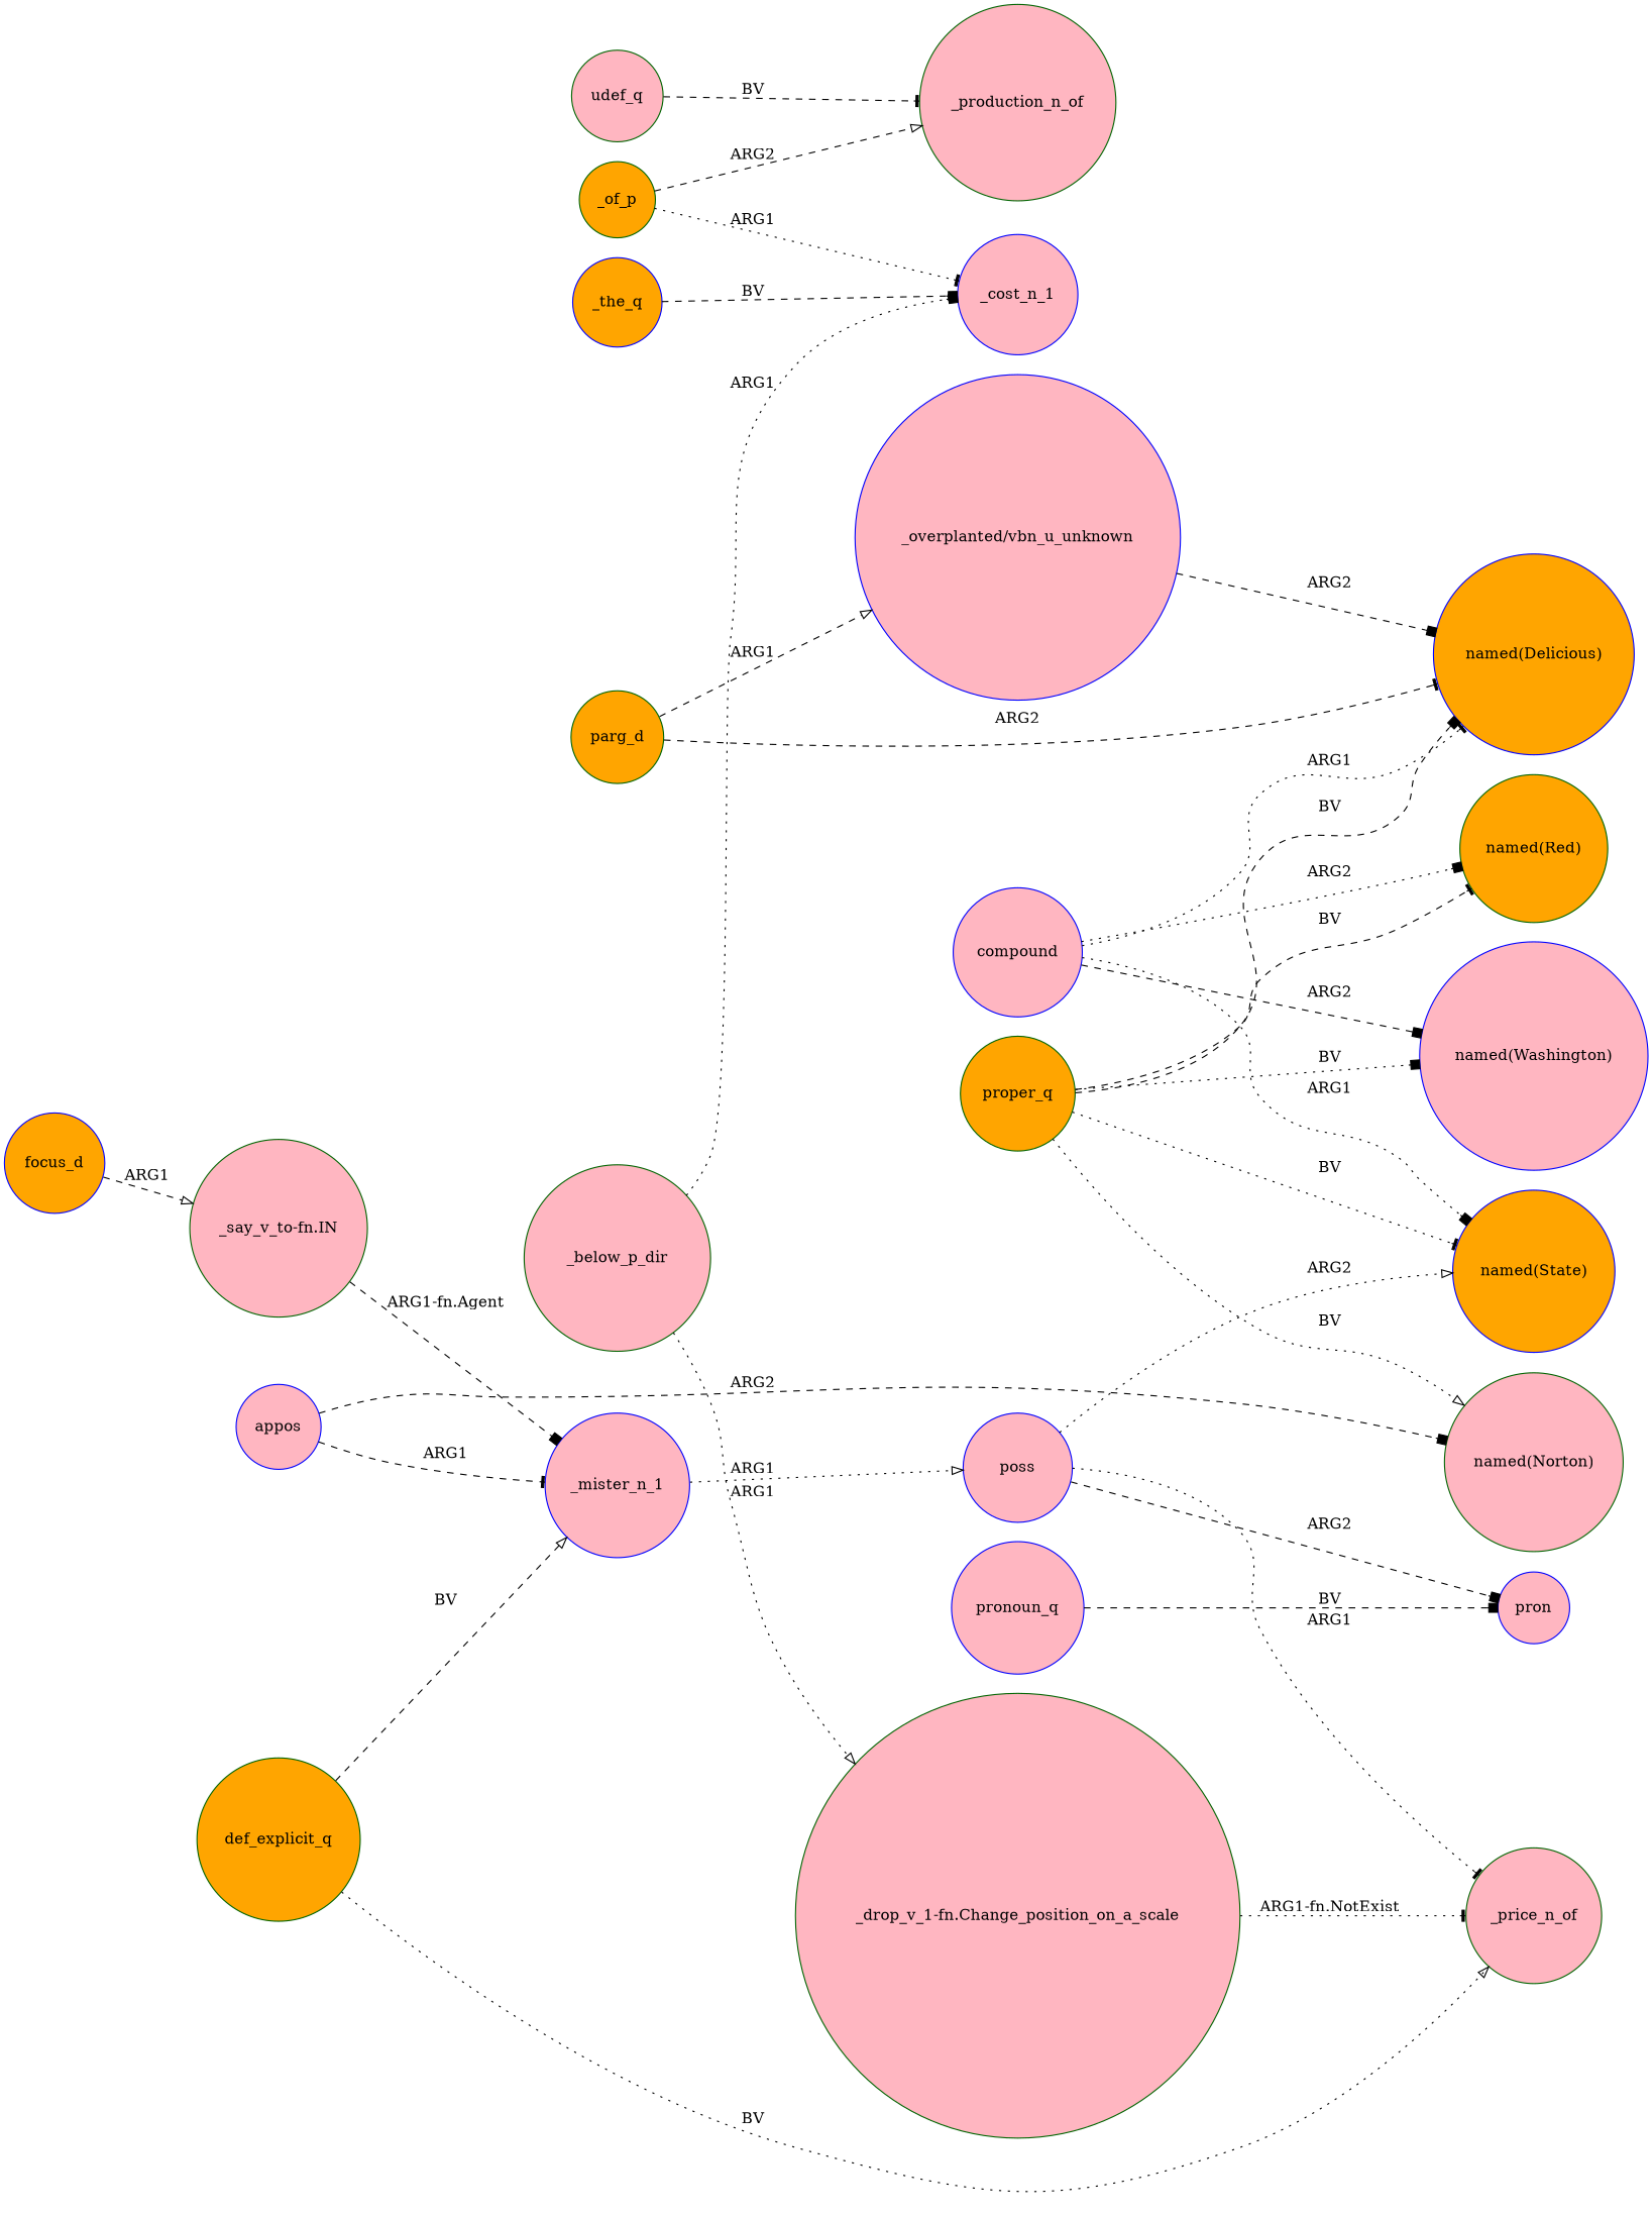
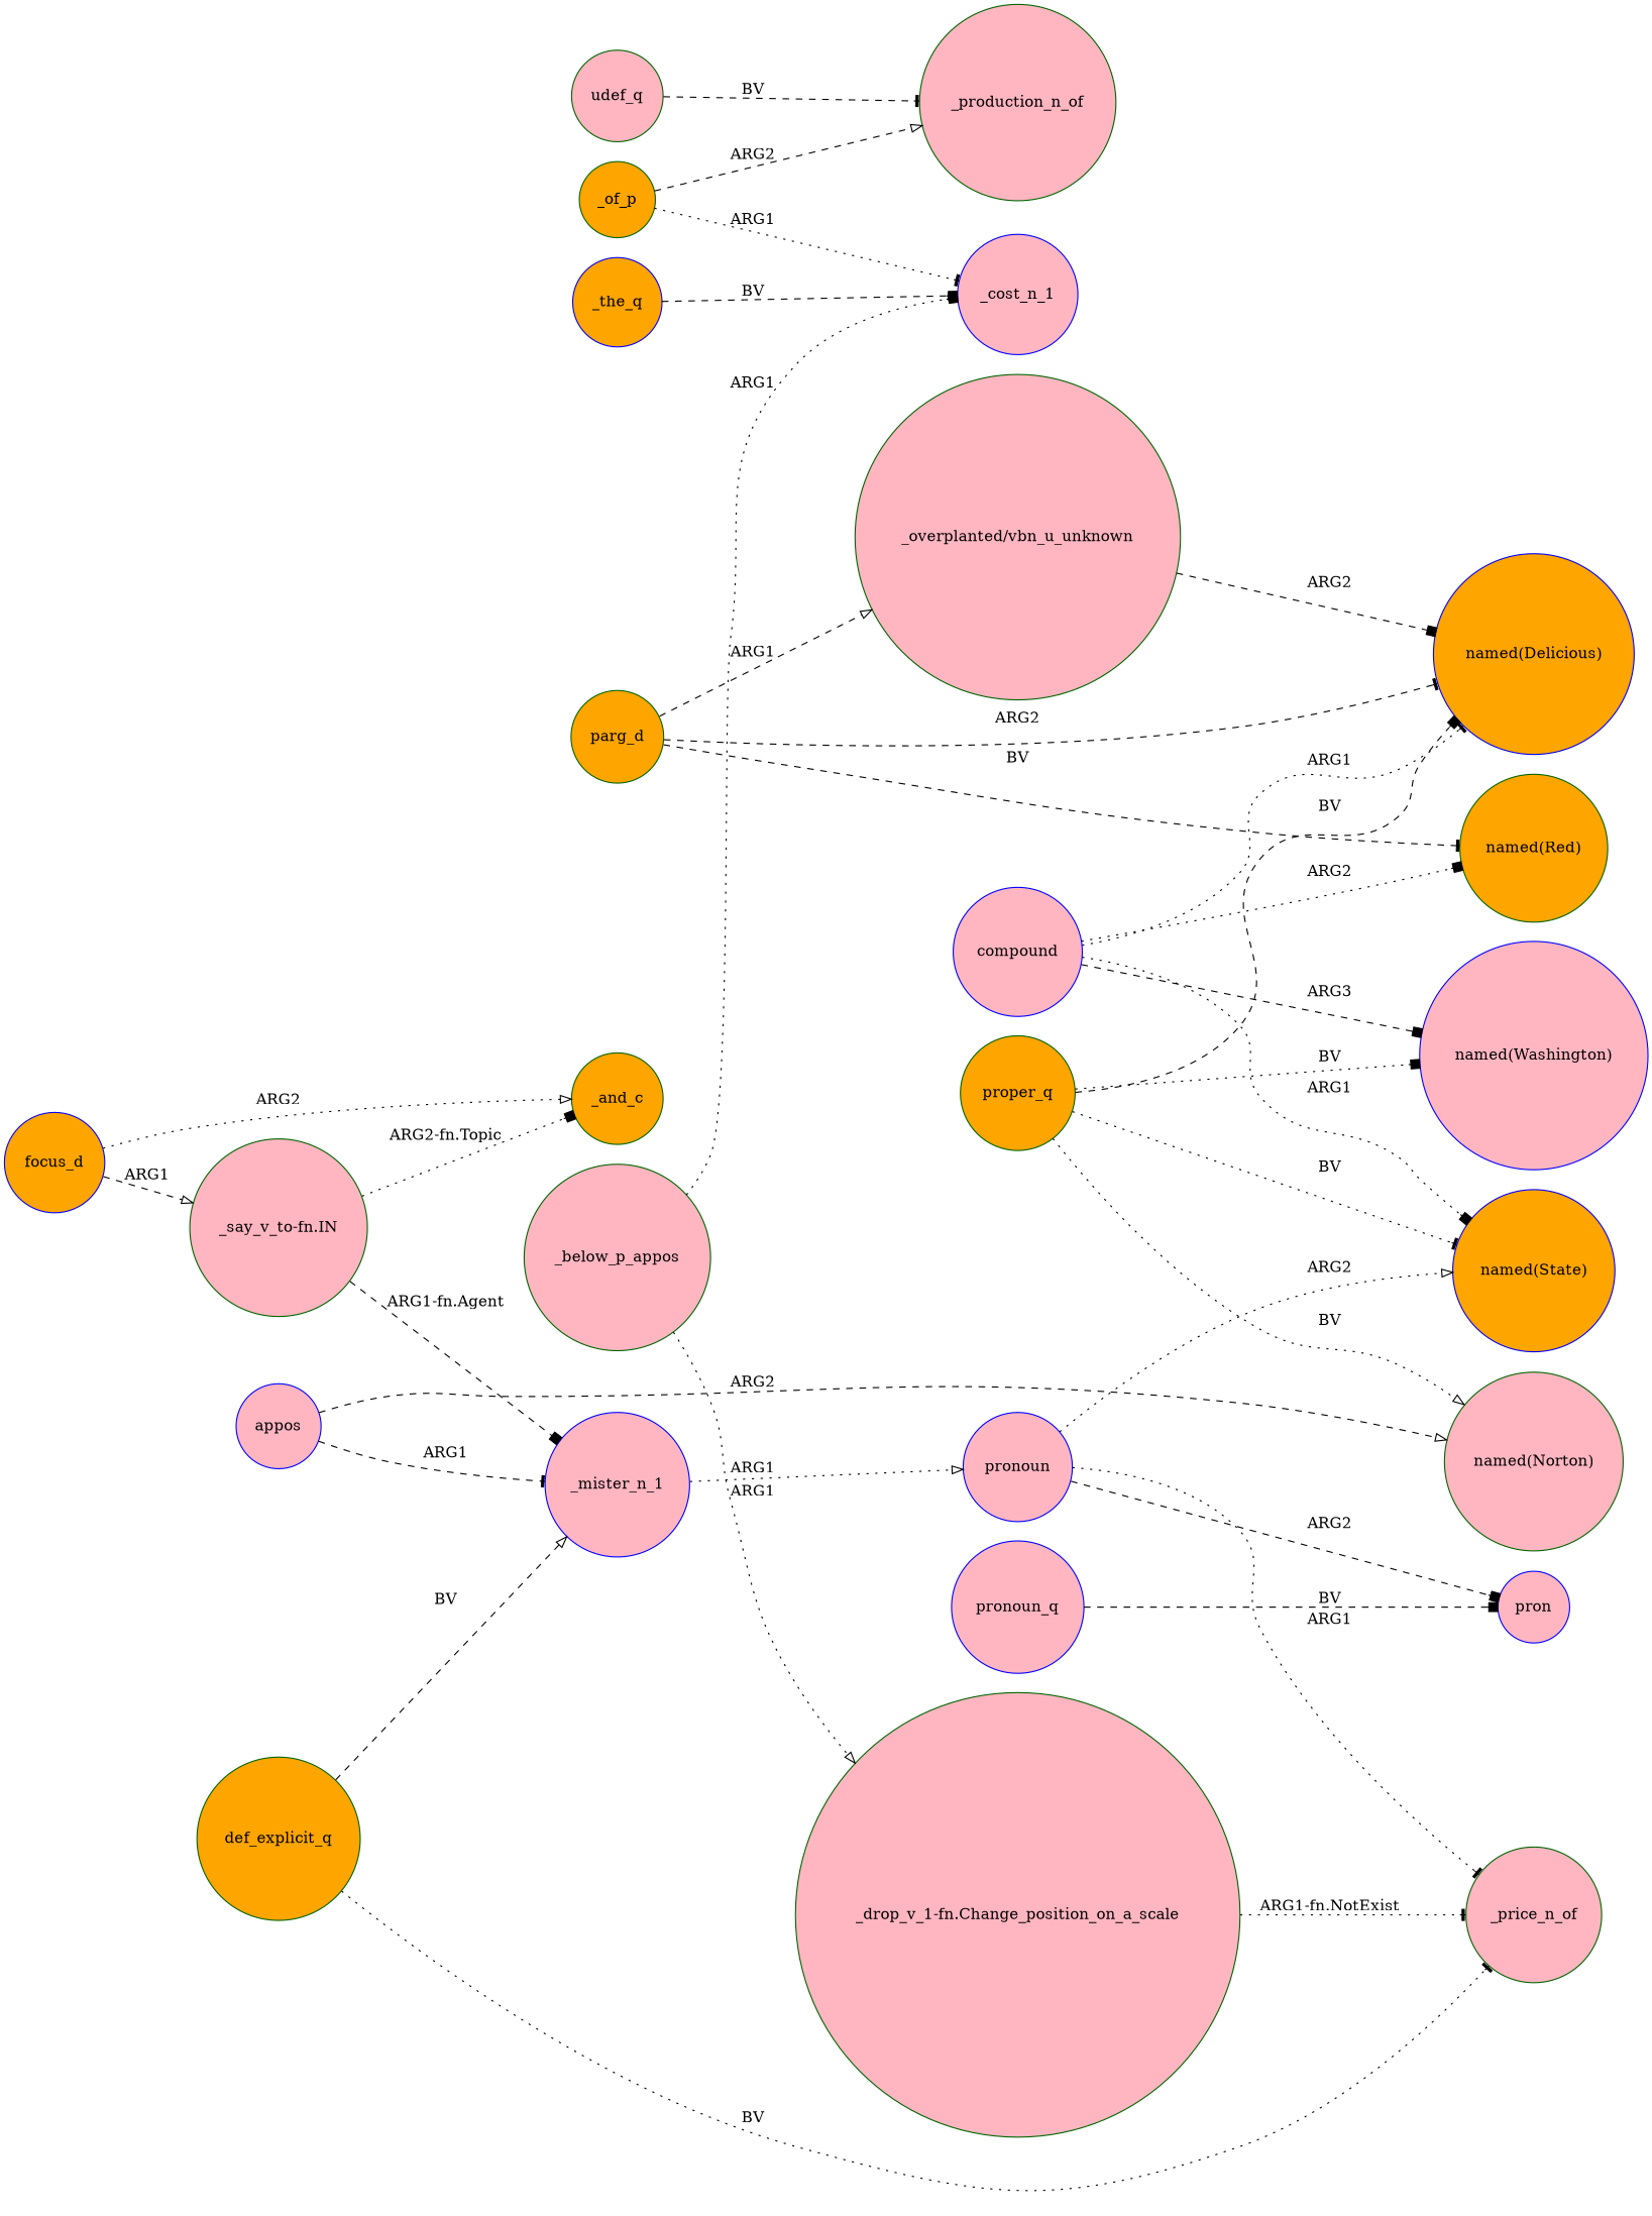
  digraph {
    rankdir=LR
    node [color=darkgreen fillcolor=lightpink shape=circle style=filled]
    edge [arrowhead=box style=dashed]
    udef_q
    _production_n_of
-   poss [color=blue]
+   poss [color=blue label=pronoun]
    "named(State)" [color=blue fillcolor=orange]
    _price_n_of
    pron [color=blue]
    _mister_n_1 [color=blue]
    parg_d [fillcolor=orange]
    "named(Delicious)" [color=blue fillcolor=orange]
-   "_overplanted/vbn_u_unknown" [color=blue]
+   "_overplanted/vbn_u_unknown"
    _cost_n_1 [color=blue]
-   _below_p_dir
+   _below_p_dir [label=_below_p_appos]
    "_drop_v_1-fn.Change_position_on_a_scale"
    proper_q [fillcolor=orange]
    "named(Norton)"
    "named(Washington)" [color=blue]
    "named(Red)" [fillcolor=orange]
    focus_d [color=blue fillcolor=orange]
+   _and_c [fillcolor=orange]
    "_say_v_to-fn.IN"
    def_explicit_q [fillcolor=orange]
    _the_q [color=blue fillcolor=orange]
    _of_p [fillcolor=orange]
    pronoun_q [color=blue]
    compound [color=blue]
    appos [color=blue]
    udef_q -> _production_n_of [arrowhead=tee label=BV]
    poss -> "named(State)" [arrowhead=onormal label=ARG2 style=dotted]
    poss -> _price_n_of [arrowhead=tee label=ARG1 style=dotted]
    poss -> pron [label=ARG2]
    _mister_n_1 -> poss [arrowhead=onormal label=ARG1 style=dotted]
    parg_d -> "named(Delicious)" [arrowhead=tee label=ARG2]
    parg_d -> "_overplanted/vbn_u_unknown" [arrowhead=onormal label=ARG1]
    "_overplanted/vbn_u_unknown" -> "named(Delicious)" [label=ARG2]
    _below_p_dir -> _cost_n_1 [label=ARG1 style=dotted]
    _below_p_dir -> "_drop_v_1-fn.Change_position_on_a_scale" [arrowhead=onormal label=ARG1 style=dotted]
    "_drop_v_1-fn.Change_position_on_a_scale" -> _price_n_of [arrowhead=tee label="ARG1-fn.NotExist" style=dotted]
    proper_q -> "named(State)" [arrowhead=tee label=BV style=dotted]
    proper_q -> "named(Delicious)" [label=BV]
    proper_q -> "named(Norton)" [arrowhead=onormal label=BV style=dotted]
    proper_q -> "named(Washington)" [label=BV style=dotted]
-   proper_q -> "named(Red)" [arrowhead=tee label=BV]
+   parg_d -> "named(Red)" [arrowhead=tee label=BV]
+   focus_d -> _and_c [arrowhead=onormal label=ARG2 style=dotted]
    focus_d -> "_say_v_to-fn.IN" [arrowhead=onormal label=ARG1]
    "_say_v_to-fn.IN" -> _mister_n_1 [label="ARG1-fn.Agent"]
-   def_explicit_q -> _price_n_of [arrowhead=onormal label=BV style=dotted]
+   "_say_v_to-fn.IN" -> _and_c [label="ARG2-fn.Topic" style=dotted]
+   def_explicit_q -> _price_n_of [arrowhead=tee label=BV style=dotted]
    def_explicit_q -> _mister_n_1 [arrowhead=onormal label=BV]
    _the_q -> _cost_n_1 [label=BV]
    _of_p -> _production_n_of [arrowhead=onormal label=ARG2]
    _of_p -> _cost_n_1 [arrowhead=tee label=ARG1 style=dotted]
    pronoun_q -> pron [label=BV]
    compound -> "named(State)" [label=ARG1 style=dotted]
    compound -> "named(Delicious)" [arrowhead=tee label=ARG1 style=dotted]
-   compound -> "named(Washington)" [label=ARG2]
+   compound -> "named(Washington)" [label=ARG3]
    compound -> "named(Red)" [label=ARG2 style=dotted]
    appos -> _mister_n_1 [arrowhead=tee label=ARG1]
-   appos -> "named(Norton)" [label=ARG2]
+   appos -> "named(Norton)" [arrowhead=onormal label=ARG2]
  }
